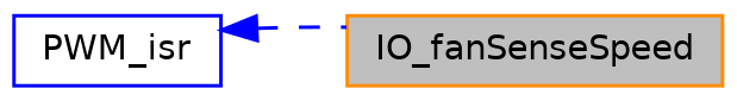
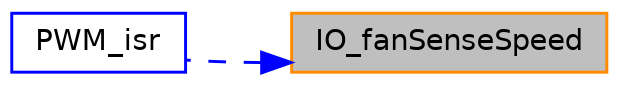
  digraph {
    rankdir=RL
    node [fontname=Helvetica fontsize=10 shape=record style=filled]
    n1 [color=darkorange fillcolor=grey75 fontcolor=black height=0.2 label=IO_fanSenseSpeed width=0.4]
    n2 [color=blue fillcolor=white height=0.2 label=PWM_isr width=0.4]
-   n2 -> n1 [color=blue dir=back fontname=Helvetica fontsize=10 labelfontname=Helvetica labelfontsize=10 style=dashed]
+   n1 -> n2 [color=blue dir=back fontname=Helvetica fontsize=10 labelfontname=Helvetica labelfontsize=10 style=dashed]
  }
